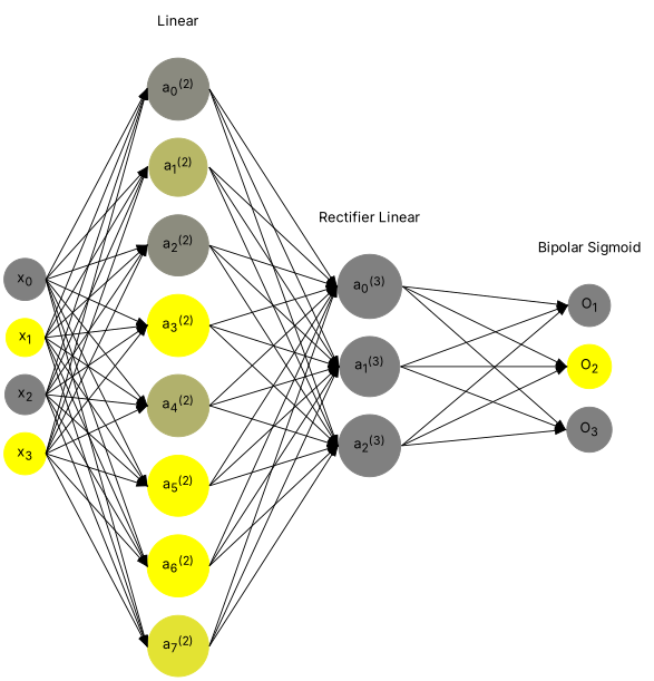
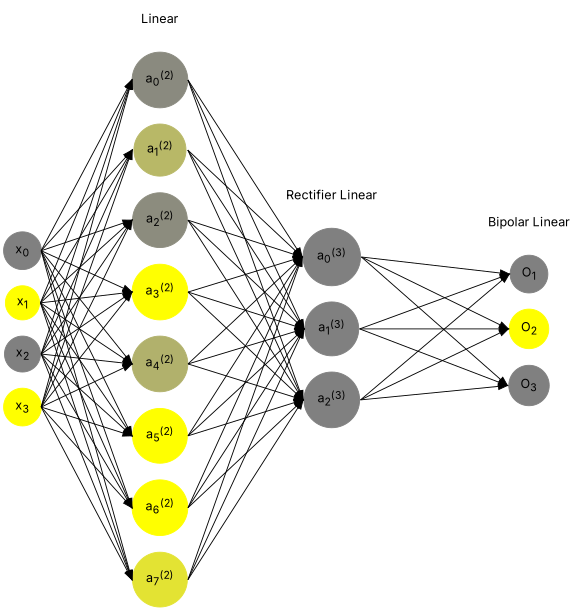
  digraph {
    rankdir=LR
    ranksep=1.4
    splines=false
    fontname=Inter
    node [color="0.1667, 0.0, 0.5" fillcolor="0.1667, 0.0, 0.5" shape=circle style=filled fontname=Inter]
    edge [headport=w style=solid tailport=e fontname=Inter]
    n1 [label=<x<sub>0</sub>>]
    n2 [color="0.1667, 1.0, 1.0" fillcolor="0.1667, 1.0, 1.0" label=<x<sub>1</sub>>]
    n3 [label=<x<sub>2</sub>>]
    n4 [color="0.1667, 1.0, 1.0" fillcolor="0.1667, 1.0, 1.0" label=<x<sub>3</sub>>]
    n5 [color="0.1667, 0.078377, 0.539189" fillcolor="0.1667, 0.078377, 0.539189" label=<a<sub>0</sub><sup>(2)</sup>>]
    n6 [color="0.1667, 0.437651, 0.718826" fillcolor="0.1667, 0.437651, 0.718826" label=<a<sub>1</sub><sup>(2)</sup>>]
    n7 [color="0.1667, 0.100775, 0.550387" fillcolor="0.1667, 0.100775, 0.550387" label=<a<sub>2</sub><sup>(2)</sup>>]
    n8 [color="0.1667, 0.993930, 0.996965" fillcolor="0.1667, 0.993930, 0.996965" label=<a<sub>3</sub><sup>(2)</sup>>]
    n9 [color="0.1667, 0.388953, 0.694477" fillcolor="0.1667, 0.388953, 0.694477" label=<a<sub>4</sub><sup>(2)</sup>>]
    n10 [color="0.1667, 1.272841, 1.136421" fillcolor="0.1667, 1.272841, 1.136421" label=<a<sub>5</sub><sup>(2)</sup>>]
    n11 [color="0.1667, 1.444437, 1.222219" fillcolor="0.1667, 1.444437, 1.222219" label=<a<sub>6</sub><sup>(2)</sup>>]
    n12 [color="0.1667, 0.773769, 0.886884" fillcolor="0.1667, 0.773769, 0.886884" label=<a<sub>7</sub><sup>(2)</sup>>]
    n13 [color="0.1667, 0.000000, 0.500000" fillcolor="0.1667, 0.000000, 0.500000" label=<a<sub>0</sub><sup>(3)</sup>>]
    n14 [color="0.1667, 0.000000, 0.500000" fillcolor="0.1667, 0.000000, 0.500000" label=<a<sub>1</sub><sup>(3)</sup>>]
    n15 [color="0.1667, 0.000000, 0.500000" fillcolor="0.1667, 0.000000, 0.500000" label=<a<sub>2</sub><sup>(3)</sup>>]
    n16 [label=<O<sub>1</sub>>]
    n17 [color="0.1667, 1.0, 1.0" fillcolor="0.1667, 1.0, 1.0" label=<O<sub>2</sub>>]
    n18 [label=<O<sub>3</sub>>]
    n19 [label=Linear shape=plaintext color="" fillcolor="" style=""]
    n20 [label="Rectifier Linear" shape=plaintext color="" fillcolor="" style=""]
-   n21 [label="Bipolar Sigmoid" shape=plaintext color="" fillcolor="" style=""]
+   n21 [label="Bipolar Linear" shape=plaintext color="" fillcolor="" style=""]
    subgraph sub_1 {
      n1
    }
    subgraph sub_2 {
      n2
    }
    subgraph sub_3 {
      n3
    }
    subgraph sub_4 {
      n4
    }
    subgraph sub_5 {
      n5
    }
    subgraph sub_6 {
      n6
    }
    subgraph sub_7 {
      n7
    }
    subgraph sub_8 {
      n8
    }
    subgraph sub_9 {
      n9
    }
    subgraph sub_10 {
      n10
    }
    subgraph sub_11 {
      n11
    }
    subgraph sub_12 {
      n12
    }
    subgraph sub_13 {
      n13
    }
    subgraph sub_14 {
      n14
    }
    subgraph sub_15 {
      n15
    }
    subgraph sub_16 {
      n16
    }
    subgraph sub_17 {
      n17
    }
    subgraph sub_18 {
      n18
    }
    subgraph sub_19 {
      rank=same
      n1
      n2
      n3
      n4
    }
    subgraph sub_20 {
      rank=same
      n5
      n6
      n7
      n8
      n9
      n10
      n11
      n12
    }
    subgraph sub_21 {
      rank=same
      n13
      n14
      n15
    }
    subgraph sub_22 {
      rank=same
      n16
      n17
      n18
    }
    subgraph sub_23 {
      rank=same
      n5
      n19
    }
    subgraph sub_24 {
      rank=same
      n13
      n20
    }
    subgraph sub_25 {
      rank=same
      n16
      n21
    }
    n1 -> n2 [style=invis]
    n1 -> n5
    n1 -> n6
    n1 -> n7
    n1 -> n8
    n1 -> n9
    n1 -> n10
    n1 -> n11
    n1 -> n12
    n2 -> n3 [style=invis]
    n2 -> n5
    n2 -> n6
    n2 -> n7
    n2 -> n8
    n2 -> n9
    n2 -> n10
    n2 -> n11
    n2 -> n12
    n3 -> n4 [style=invis]
    n3 -> n5
    n3 -> n6
    n3 -> n7
    n3 -> n8
    n3 -> n9
    n3 -> n10
    n3 -> n11
    n3 -> n12
    n4 -> n5
    n4 -> n6
    n4 -> n7
    n4 -> n8
    n4 -> n9
    n4 -> n10
    n4 -> n11
    n4 -> n12
    n5 -> n6 [style=invis]
    n5 -> n13
    n5 -> n14
    n5 -> n15
    n6 -> n7 [style=invis]
    n6 -> n13
    n6 -> n14
    n6 -> n15
    n7 -> n8 [style=invis]
    n7 -> n13
    n7 -> n14
    n7 -> n15
    n8 -> n9 [style=invis]
    n8 -> n13
    n8 -> n14
    n8 -> n15
    n9 -> n10 [style=invis]
    n9 -> n13
    n9 -> n14
    n9 -> n15
    n10 -> n11 [style=invis]
    n10 -> n13
    n10 -> n14
    n10 -> n15
    n11 -> n12 [style=invis]
    n11 -> n13
    n11 -> n14
    n11 -> n15
    n12 -> n13
    n12 -> n14
    n12 -> n15
    n13 -> n14 [style=invis]
    n13 -> n16
    n13 -> n17
    n13 -> n18
    n14 -> n15 [style=invis]
    n14 -> n16
    n14 -> n17
    n14 -> n18
    n15 -> n16
    n15 -> n17
    n15 -> n18
    n16 -> n17 [style=invis]
    n17 -> n18 [style=invis]
    n19 -> n5 [style=invis]
    n20 -> n13 [style=invis]
    n21 -> n16 [style=invis]
  }
